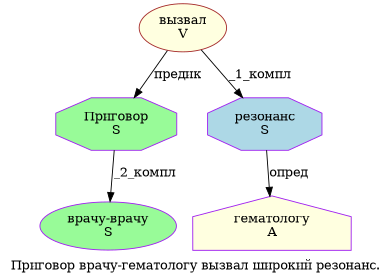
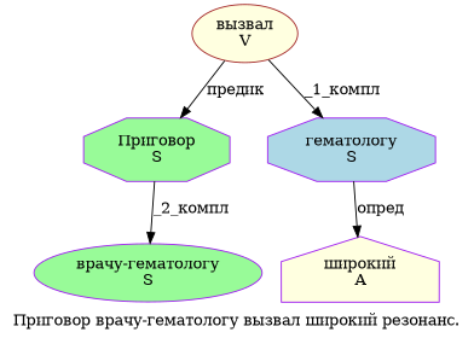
  digraph {
    label="Приговор врачу-гематологу вызвал широкий резонанс."
    node [color=purple fillcolor=palegreen penwidth=1 shape=octagon style=filled]
    n1 [label="Приговор\nS"]
-   n2 [label="врачу-врачу\nS" shape=ellipse]
+   n2 [label="врачу-гематологу\nS" shape=ellipse]
    n3 [color=brown fillcolor=lightyellow label="вызвал\nV" shape=ellipse]
-   n4 [fillcolor=lightblue label="резонанс\nS"]
-   n5 [fillcolor=lightyellow label="гематологу\nA" shape=house]
+   n4 [fillcolor=lightblue label="гематологу\nS"]
+   n5 [fillcolor=lightyellow label="широкий\nA" shape=house]
    n1 -> n2 [label="_2_компл"]
    n3 -> n1 [label="предик"]
    n3 -> n4 [label="_1_компл"]
    n4 -> n5 [label="опред"]
  }
